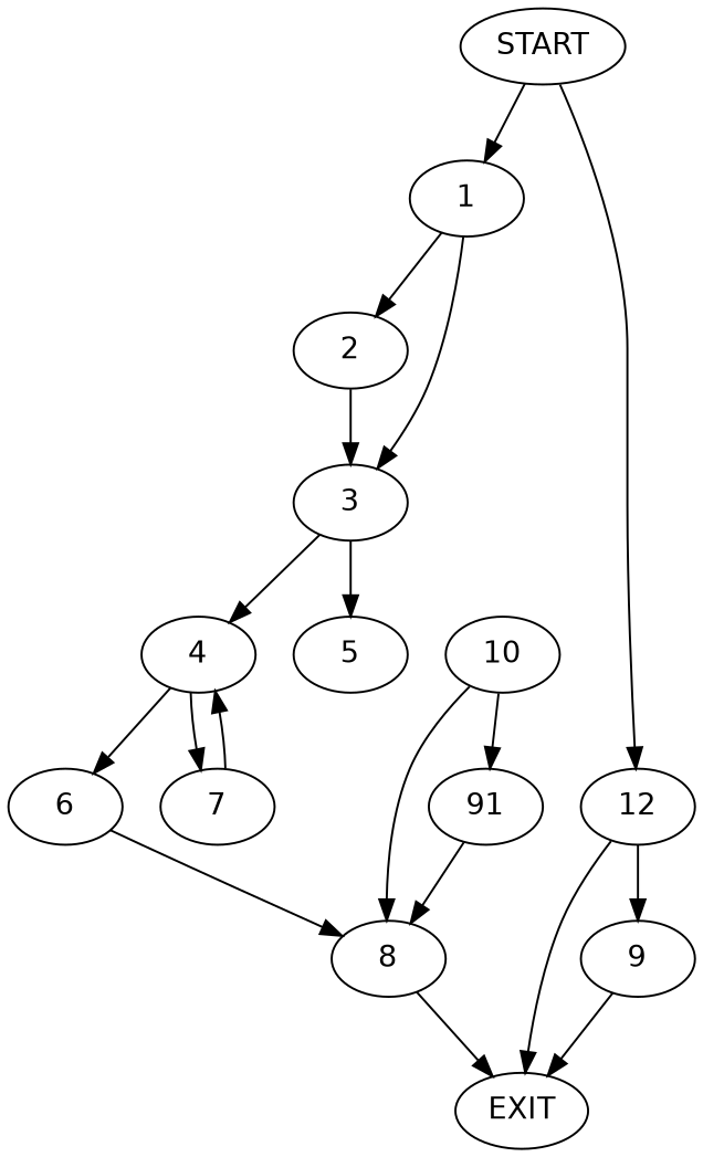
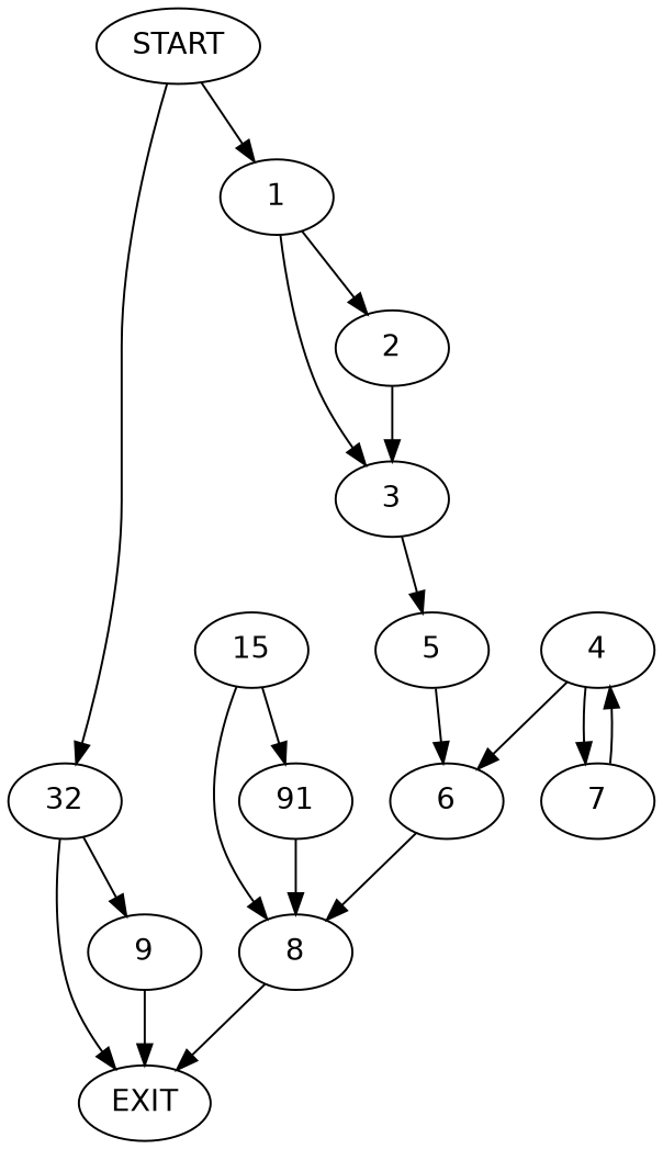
  digraph {
    fontname="DejaVu Sans"
    node [fontname="DejaVu Sans"]
    edge [fontname="DejaVu Sans"]
    n1 [label=START]
    1
-   12
+   12 [label=32]
    2
    3
    n6 [label=EXIT]
    9
-   10
+   10 [label=15]
    8
    n10 [label=91]
    4
    5
    6
    7
    n1 -> 1
    n1 -> 12
    1 -> 2
    1 -> 3
    12 -> n6
    12 -> 9
    2 -> 3
-   3 -> 4
    3 -> 5
    9 -> n6
    10 -> 8
    10 -> n10
    8 -> n6
    n10 -> 8
    4 -> 6
    4 -> 7
+   5 -> 6
    6 -> 8
    7 -> 4
  }
